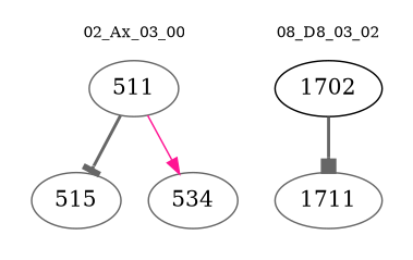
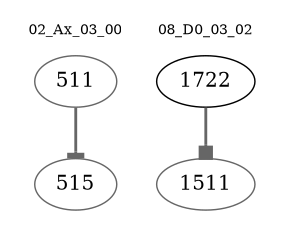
  digraph {
    node [color=gray40]
    edge [color=gray40 style=bold]
    n1 [label=515]
    n2 [label=511]
-   n3 [label=534]
-   n4 [color=black label=1702]
-   n5 [label=1711]
+   n4 [color=black label=1722]
+   n5 [label=1511]
    subgraph cluster_1 {
      color=white
      fontsize=10
      label="02_Ax_03_00"
      n1
      n2
-     n3
    }
    subgraph cluster_2 {
      color=white
      fontsize=10
-     label="08_D8_03_02"
+     label="08_D0_03_02"
      n4
      n5
    }
    n2 -> n1 [arrowhead=tee]
-   n2 -> n3 [arrowhead=normal color=deeppink style=solid]
    n4 -> n5 [arrowhead=box]
  }
